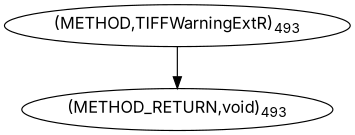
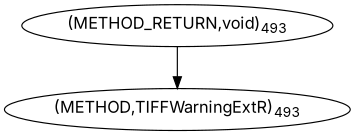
  digraph {
    fontname=Inter
    node [fontname=Inter]
    n1 [label=<(METHOD,TIFFWarningExtR)<SUB>493</SUB>>]
    n2 [label=<(METHOD_RETURN,void)<SUB>493</SUB>>]
-   n1 -> n2 [fontname=Inter]
+   n2 -> n1 [fontname=Inter]
  }
